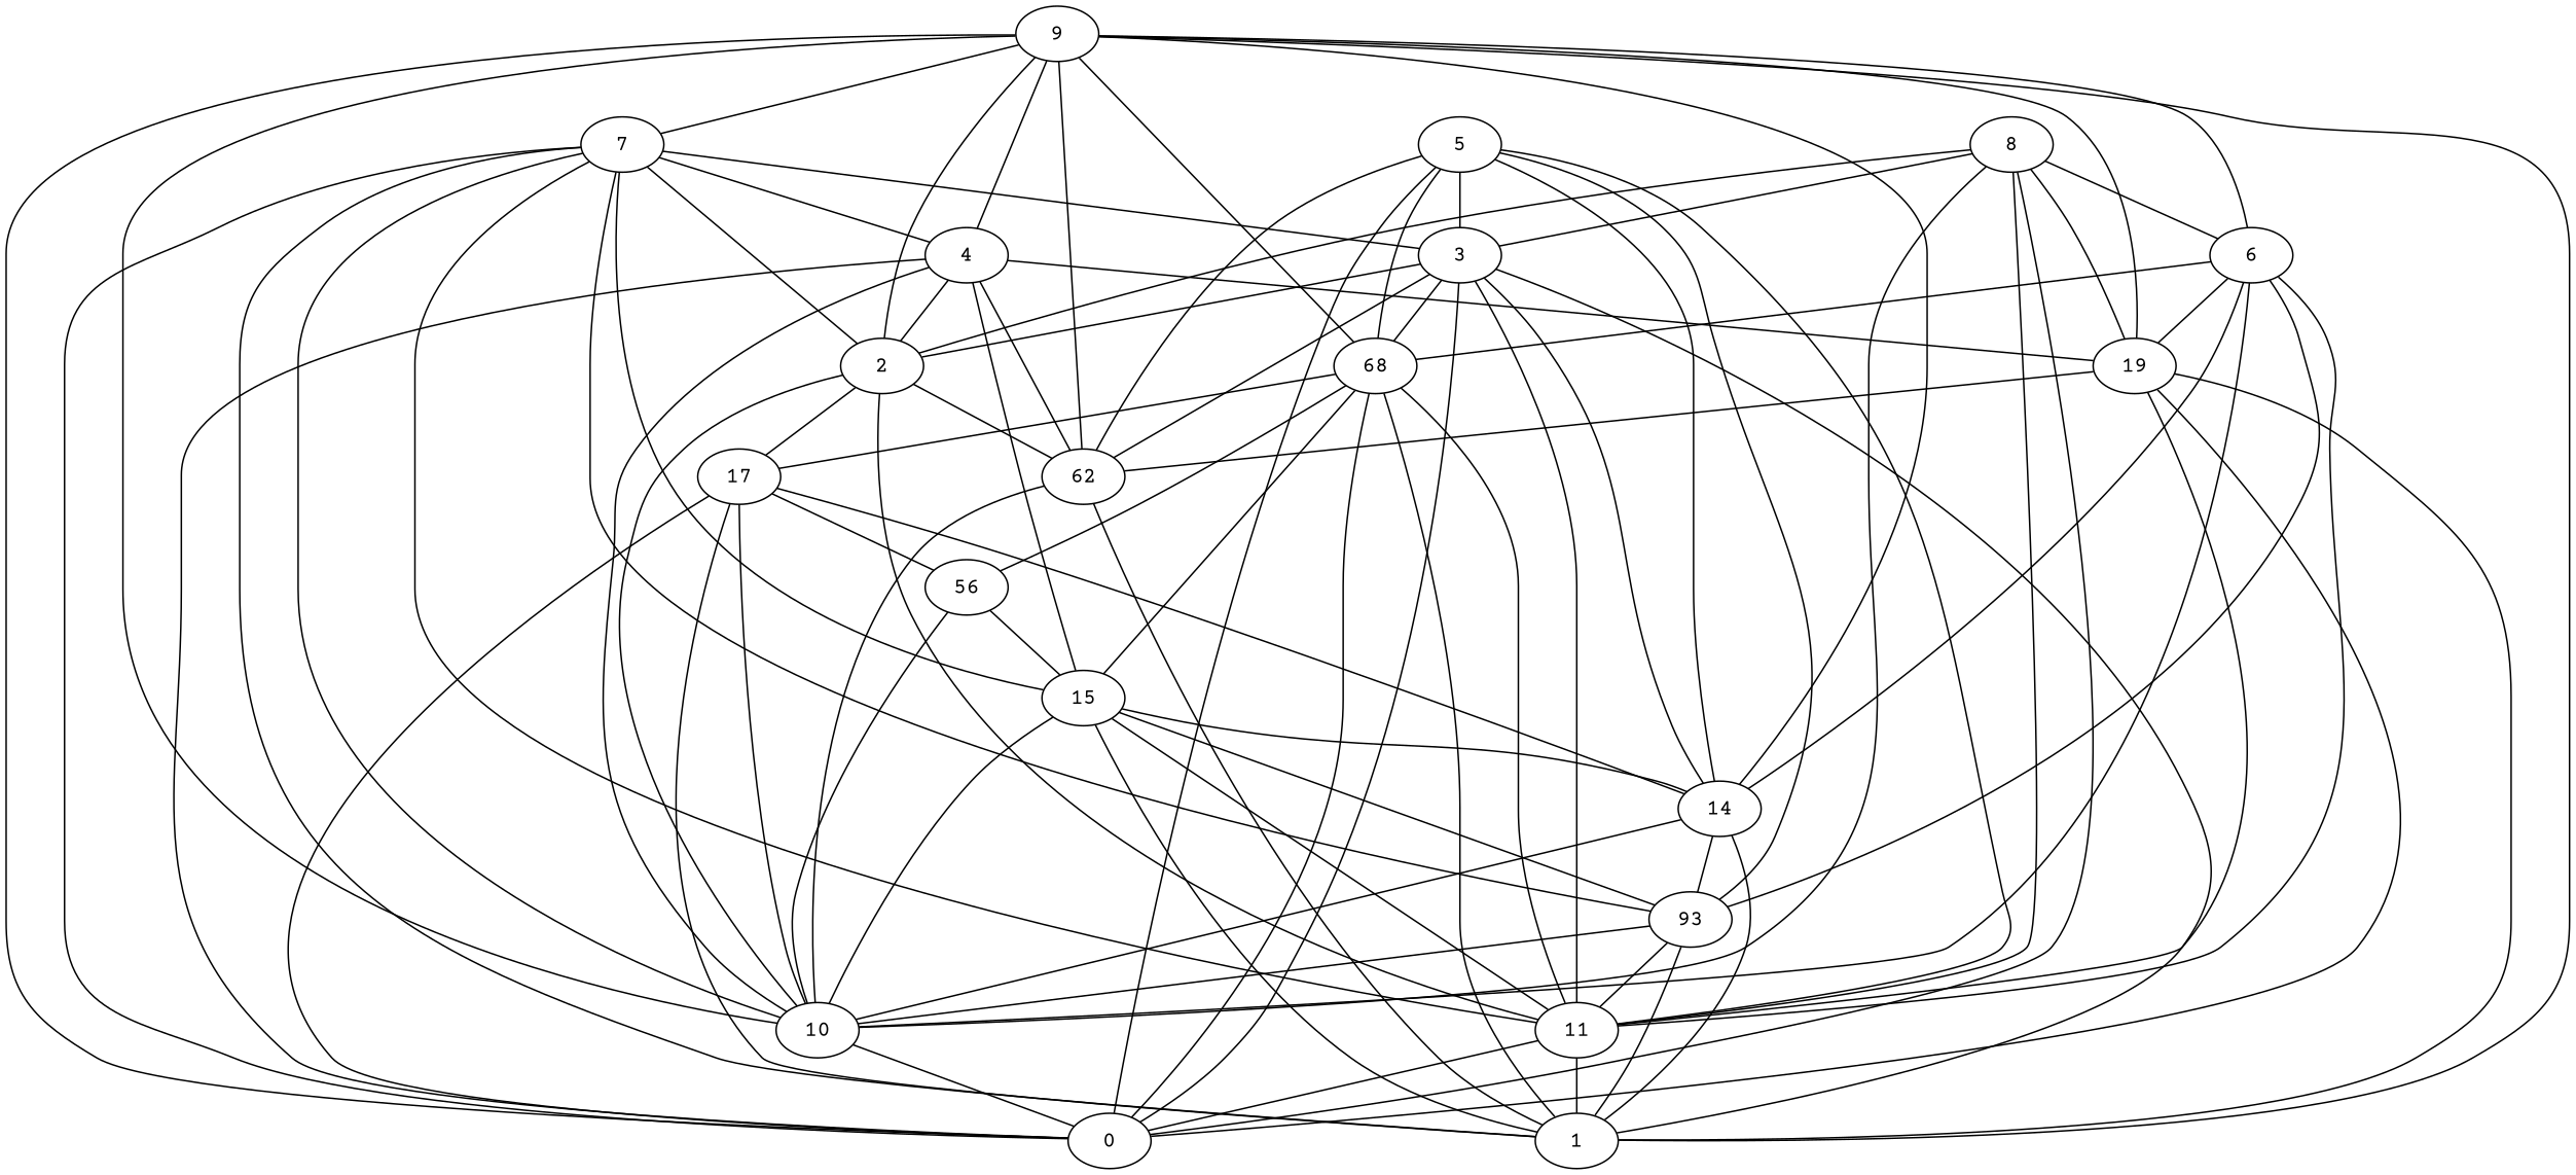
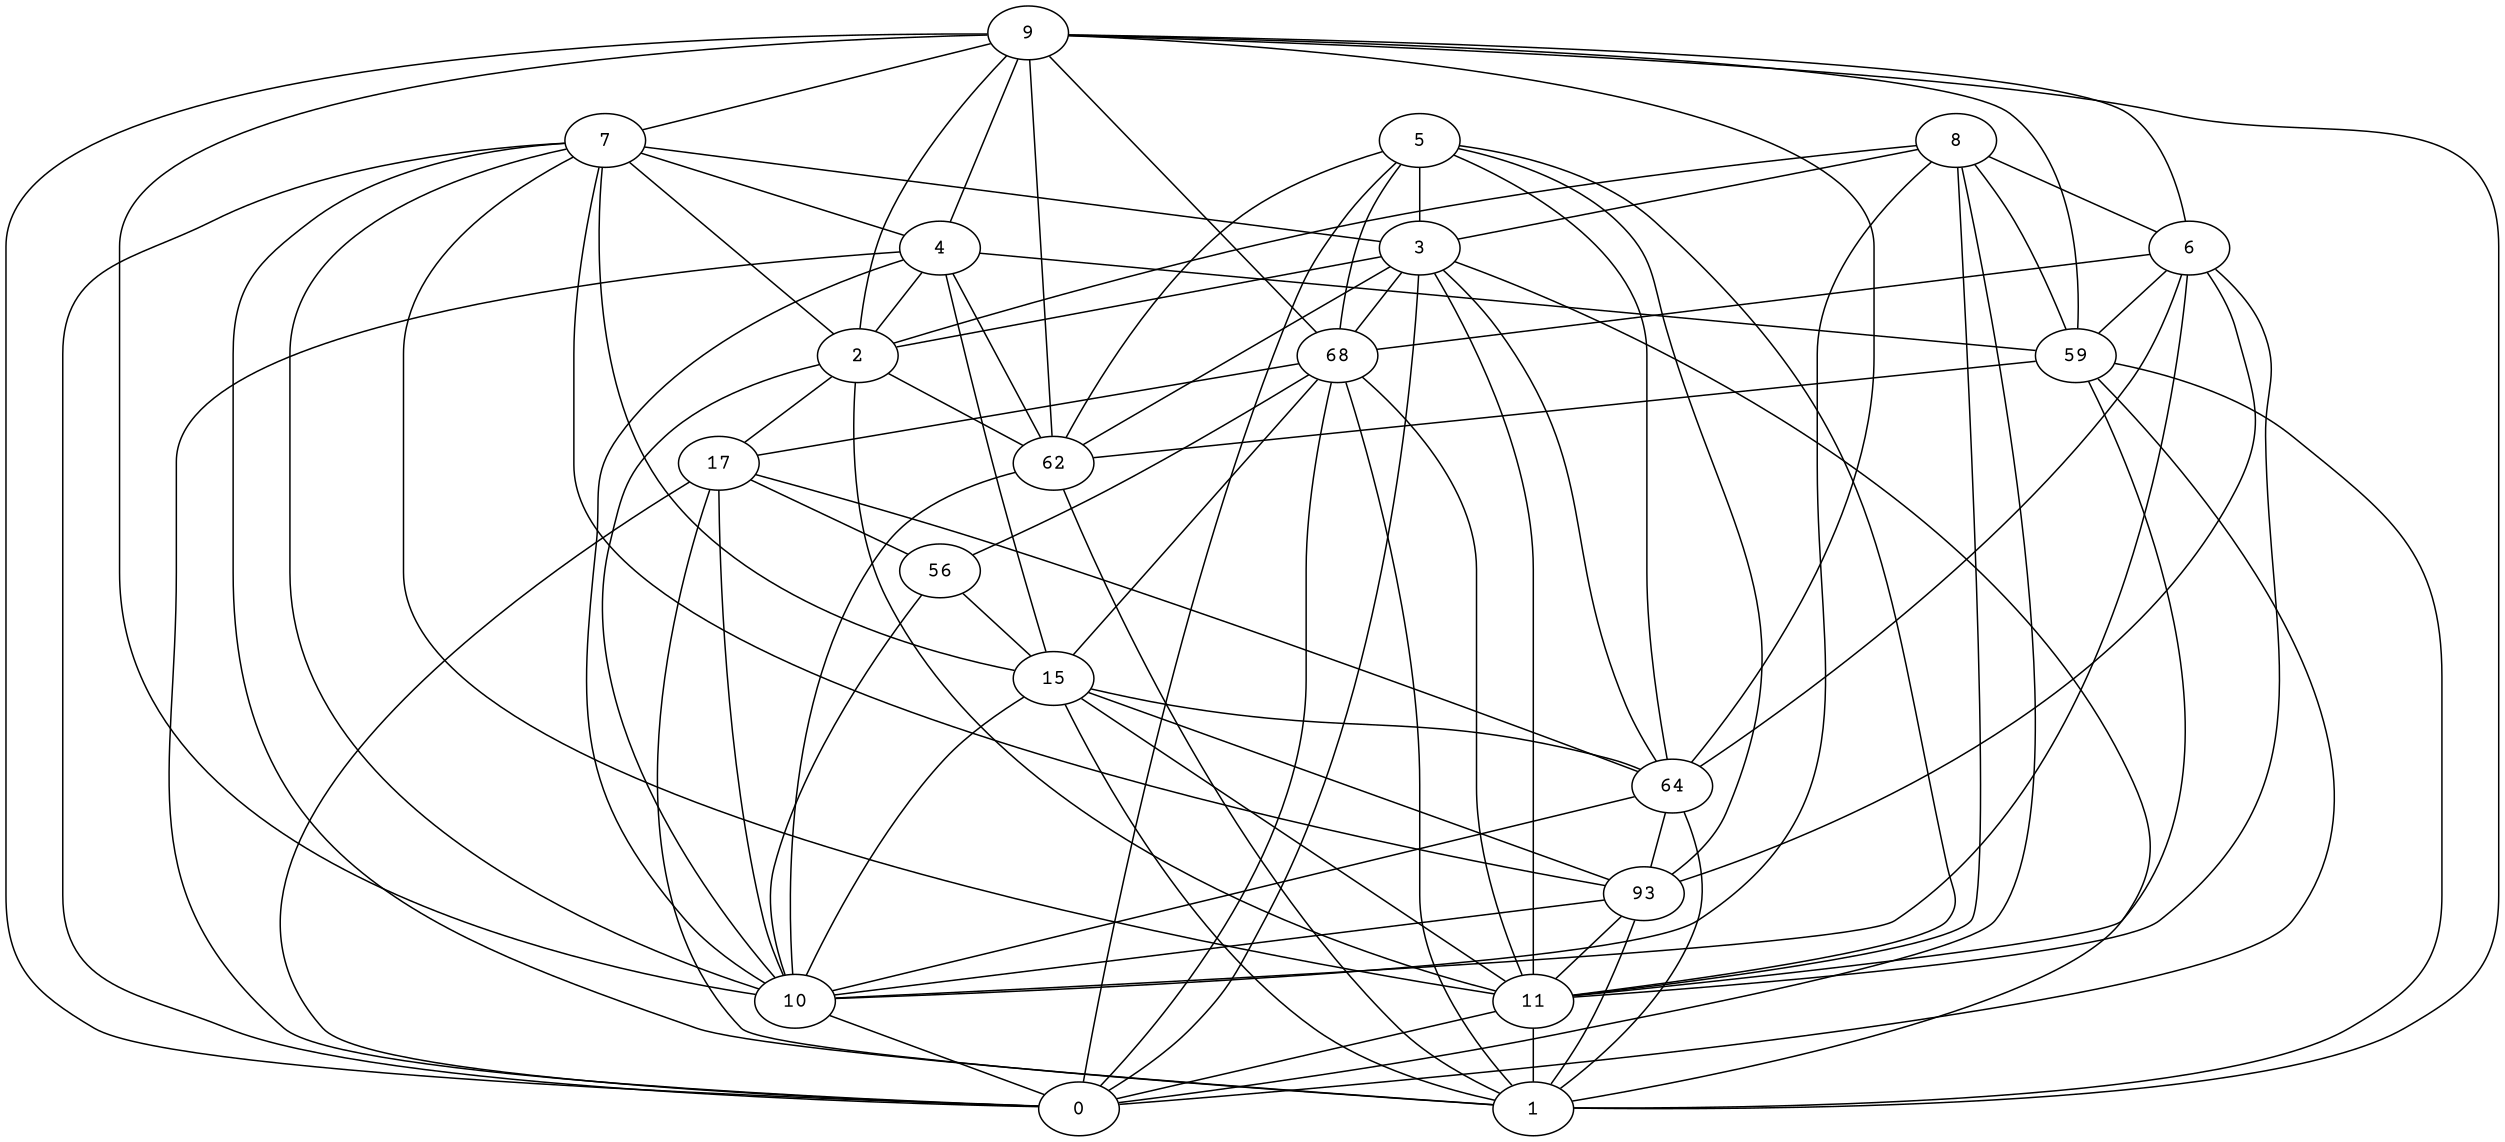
  digraph {
    fontname="Courier Prime"
    node [fontname="Courier Prime"]
    edge [color=black dir=none fontname="Courier Prime"]
    15
    10
    1
-   14
+   14 [label=64]
    n5 [label=93]
    11
    0
    5
    n9 [label=62]
    n10 [label=68]
    3
    17
    n13 [label=56]
    8
    6
-   19
+   19 [label=59]
    2
    4
    9
    7
    subgraph sub_1 {
      15
      10
      1
      14
      n5
      11
      0
      5
      n9
      n10
      3
      17
      n13
      8
      6
      19
      2
      4
      9
      7
    }
    15 -> 10
    15 -> 1
    15 -> 14
    15 -> n5
    15 -> 11
    10 -> 0
    14 -> 10
    14 -> 1
    14 -> n5
    n5 -> 10
    n5 -> 1
    n5 -> 11
    11 -> 1
    11 -> 0
    5 -> 14
    5 -> n5
    5 -> 11
    5 -> 0
    5 -> n9
    5 -> n10
    5 -> 3
    n9 -> 10
    n9 -> 1
    n10 -> 15
    n10 -> 1
    n10 -> 11
    n10 -> 0
    n10 -> 17
    n10 -> n13
    3 -> 1
    3 -> 14
    3 -> 11
    3 -> 0
    3 -> n9
    3 -> n10
    3 -> 2
    17 -> 10
    17 -> 1
    17 -> 14
    17 -> 0
    17 -> n13
    n13 -> 15
    n13 -> 10
    8 -> 10
    8 -> 11
    8 -> 0
    8 -> 3
    8 -> 6
    8 -> 19
    8 -> 2
    6 -> 10
    6 -> 14
    6 -> n5
    6 -> 11
    6 -> n10
    6 -> 19
    19 -> 1
    19 -> 11
    19 -> 0
    19 -> n9
    2 -> 10
    2 -> 11
    2 -> n9
    2 -> 17
    4 -> 15
    4 -> 10
    4 -> 0
    4 -> n9
    4 -> 19
    4 -> 2
    9 -> 10
    9 -> 1
    9 -> 14
    9 -> 0
    9 -> n9
    9 -> n10
    9 -> 6
    9 -> 19
    9 -> 2
    9 -> 4
    9 -> 7
    7 -> 15
    7 -> 10
    7 -> 1
    7 -> n5
    7 -> 11
    7 -> 0
    7 -> 3
    7 -> 2
    7 -> 4
  }
